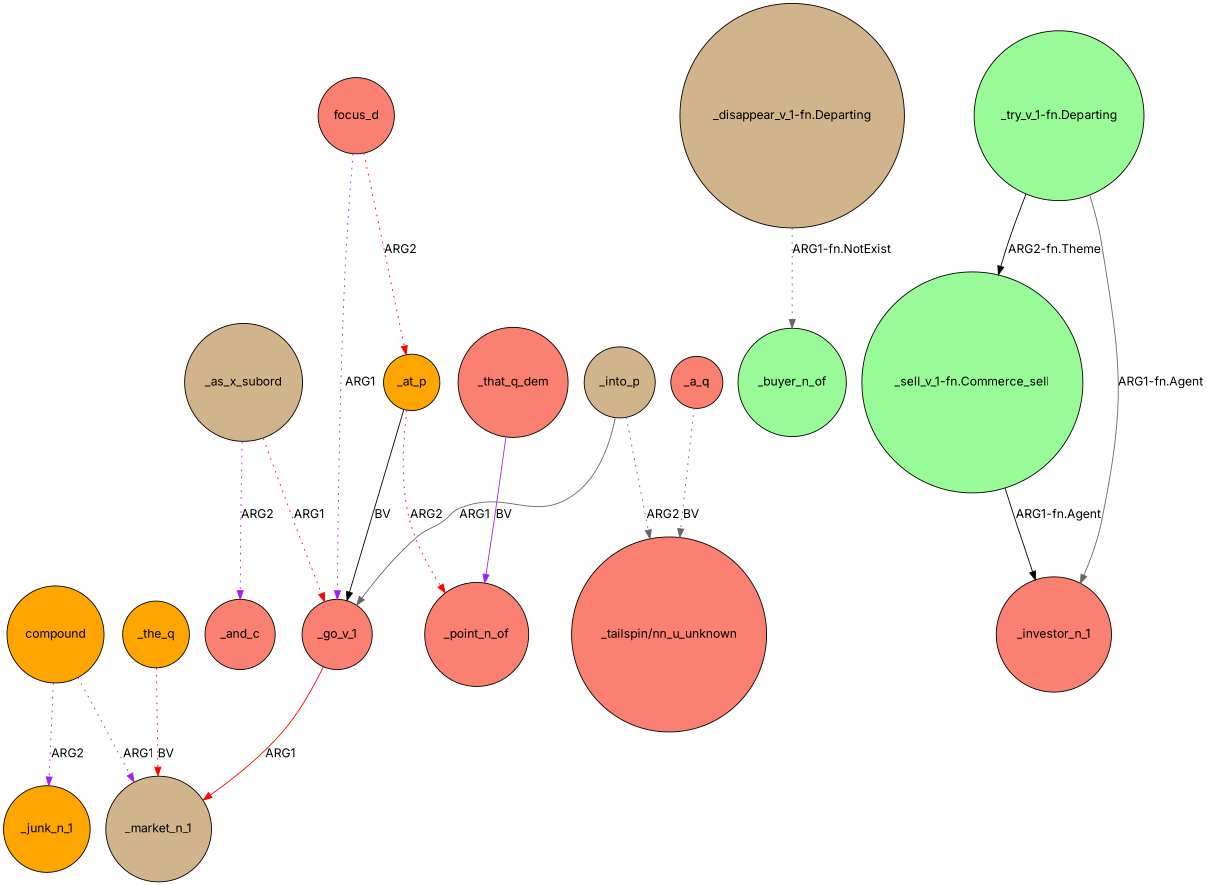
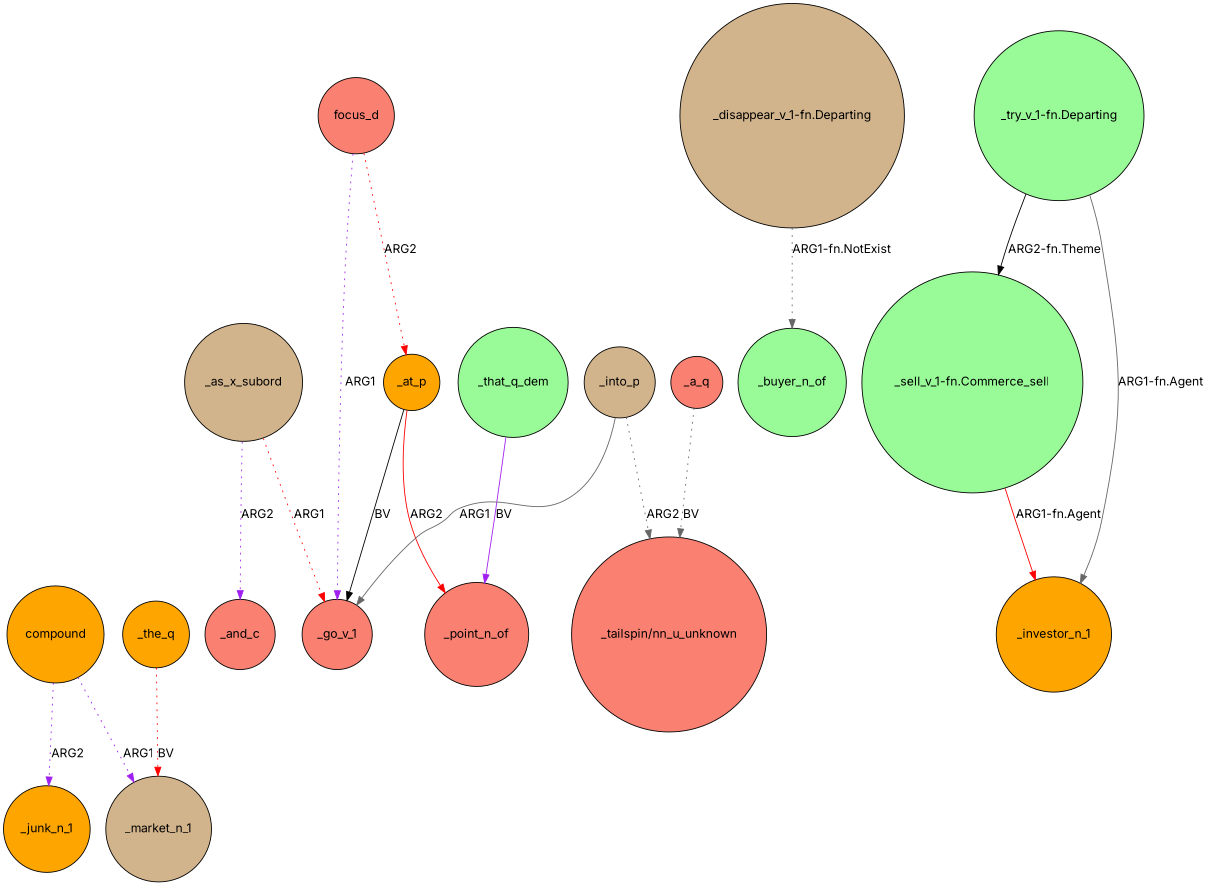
  digraph {
    fontname=Inter
    node [fillcolor=salmon fontname=Inter shape=circle style=filled]
    edge [color=red fontname=Inter style=dotted]
    _at_p [fillcolor=orange]
    _go_v_1
    _point_n_of
    _market_n_1 [fillcolor=tan]
    focus_d
    _buyer_n_of [fillcolor=palegreen]
    _junk_n_1 [fillcolor=orange]
    "_sell_v_1-fn.Commerce_sell" [fillcolor=palegreen]
-   _investor_n_1
+   _investor_n_1 [fillcolor=orange]
    compound [fillcolor=orange]
-   _that_q_dem
+   _that_q_dem [fillcolor=palegreen]
    _as_x_subord [fillcolor=tan]
    _and_c
    n14 [fillcolor=palegreen label="_try_v_1-fn.Departing"]
    _into_p [fillcolor=tan]
    "_tailspin/nn_u_unknown"
    _a_q
    "_disappear_v_1-fn.Departing" [fillcolor=tan]
    _the_q [fillcolor=orange]
    _at_p -> _go_v_1 [color=black label=BV style=solid]
-   _at_p -> _point_n_of [label=ARG2]
-   _go_v_1 -> _market_n_1 [label=ARG1 style=solid]
+   _at_p -> _point_n_of [label=ARG2 style=solid]
    focus_d -> _at_p [label=ARG2]
    focus_d -> _go_v_1 [color=purple label=ARG1]
-   "_sell_v_1-fn.Commerce_sell" -> _investor_n_1 [color=black label="ARG1-fn.Agent" style=solid]
+   "_sell_v_1-fn.Commerce_sell" -> _investor_n_1 [label="ARG1-fn.Agent" style=solid]
    compound -> _market_n_1 [color=purple label=ARG1]
    compound -> _junk_n_1 [color=purple label=ARG2]
    _that_q_dem -> _point_n_of [color=purple label=BV style=solid]
    _as_x_subord -> _go_v_1 [label=ARG1]
    _as_x_subord -> _and_c [color=purple label=ARG2]
    n14 -> "_sell_v_1-fn.Commerce_sell" [color=black label="ARG2-fn.Theme" style=solid]
    n14 -> _investor_n_1 [color=gray40 label="ARG1-fn.Agent" style=solid]
    _into_p -> _go_v_1 [color=gray40 label=ARG1 style=solid]
    _into_p -> "_tailspin/nn_u_unknown" [color=gray40 label=ARG2]
    _a_q -> "_tailspin/nn_u_unknown" [color=gray40 label=BV]
    "_disappear_v_1-fn.Departing" -> _buyer_n_of [color=gray40 label="ARG1-fn.NotExist"]
    _the_q -> _market_n_1 [label=BV]
  }
